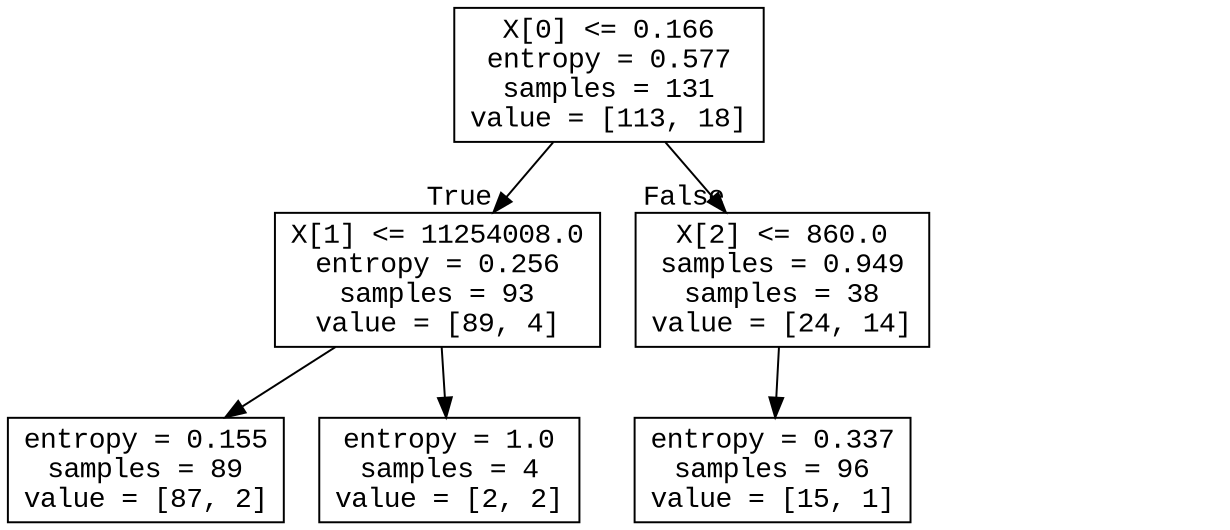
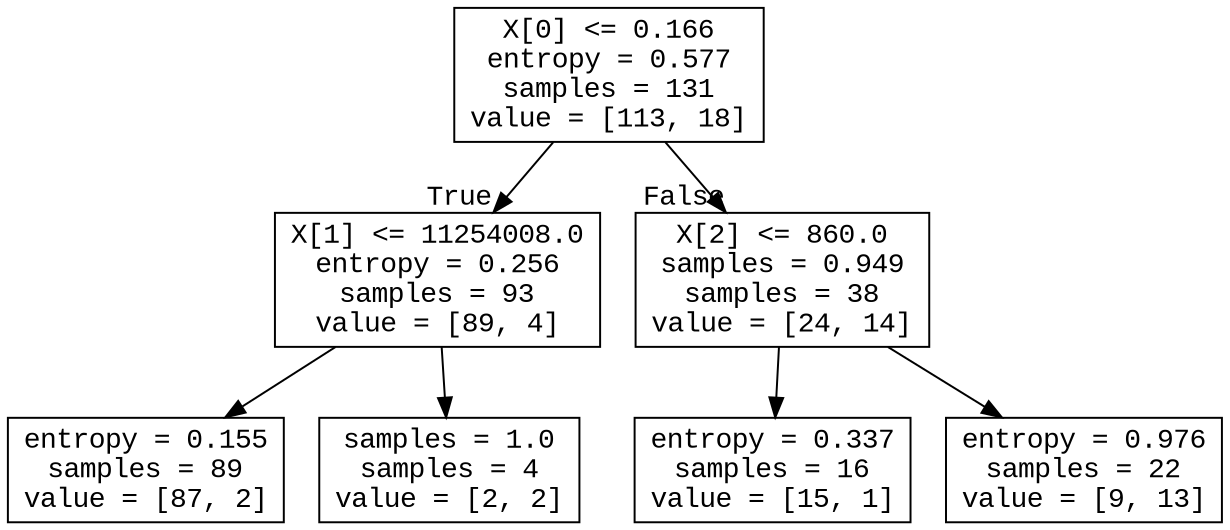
  digraph {
    fontname="Liberation Mono"
    node [fontname="Liberation Mono" shape=box]
    edge [fontname="Liberation Mono"]
    n1 [label="X[0] <= 0.166\nentropy = 0.577\nsamples = 131\nvalue = [113, 18]"]
    n2 [label="X[1] <= 11254008.0\nentropy = 0.256\nsamples = 93\nvalue = [89, 4]"]
    n3 [label="X[2] <= 860.0\nsamples = 0.949\nsamples = 38\nvalue = [24, 14]"]
    n4 [label="entropy = 0.155\nsamples = 89\nvalue = [87, 2]"]
-   n5 [label="entropy = 1.0\nsamples = 4\nvalue = [2, 2]"]
-   n6 [label="entropy = 0.337\nsamples = 96\nvalue = [15, 1]"]
+   n5 [label="samples = 1.0\nsamples = 4\nvalue = [2, 2]"]
+   n6 [label="entropy = 0.337\nsamples = 16\nvalue = [15, 1]"]
+   n7 [label="entropy = 0.976\nsamples = 22\nvalue = [9, 13]"]
    n1 -> n2 [headlabel=True labelangle=45 labeldistance=2.5]
    n1 -> n3 [headlabel=False labelangle=-45 labeldistance=2.5]
    n2 -> n4
    n2 -> n5
    n3 -> n6
+   n3 -> n7
  }
